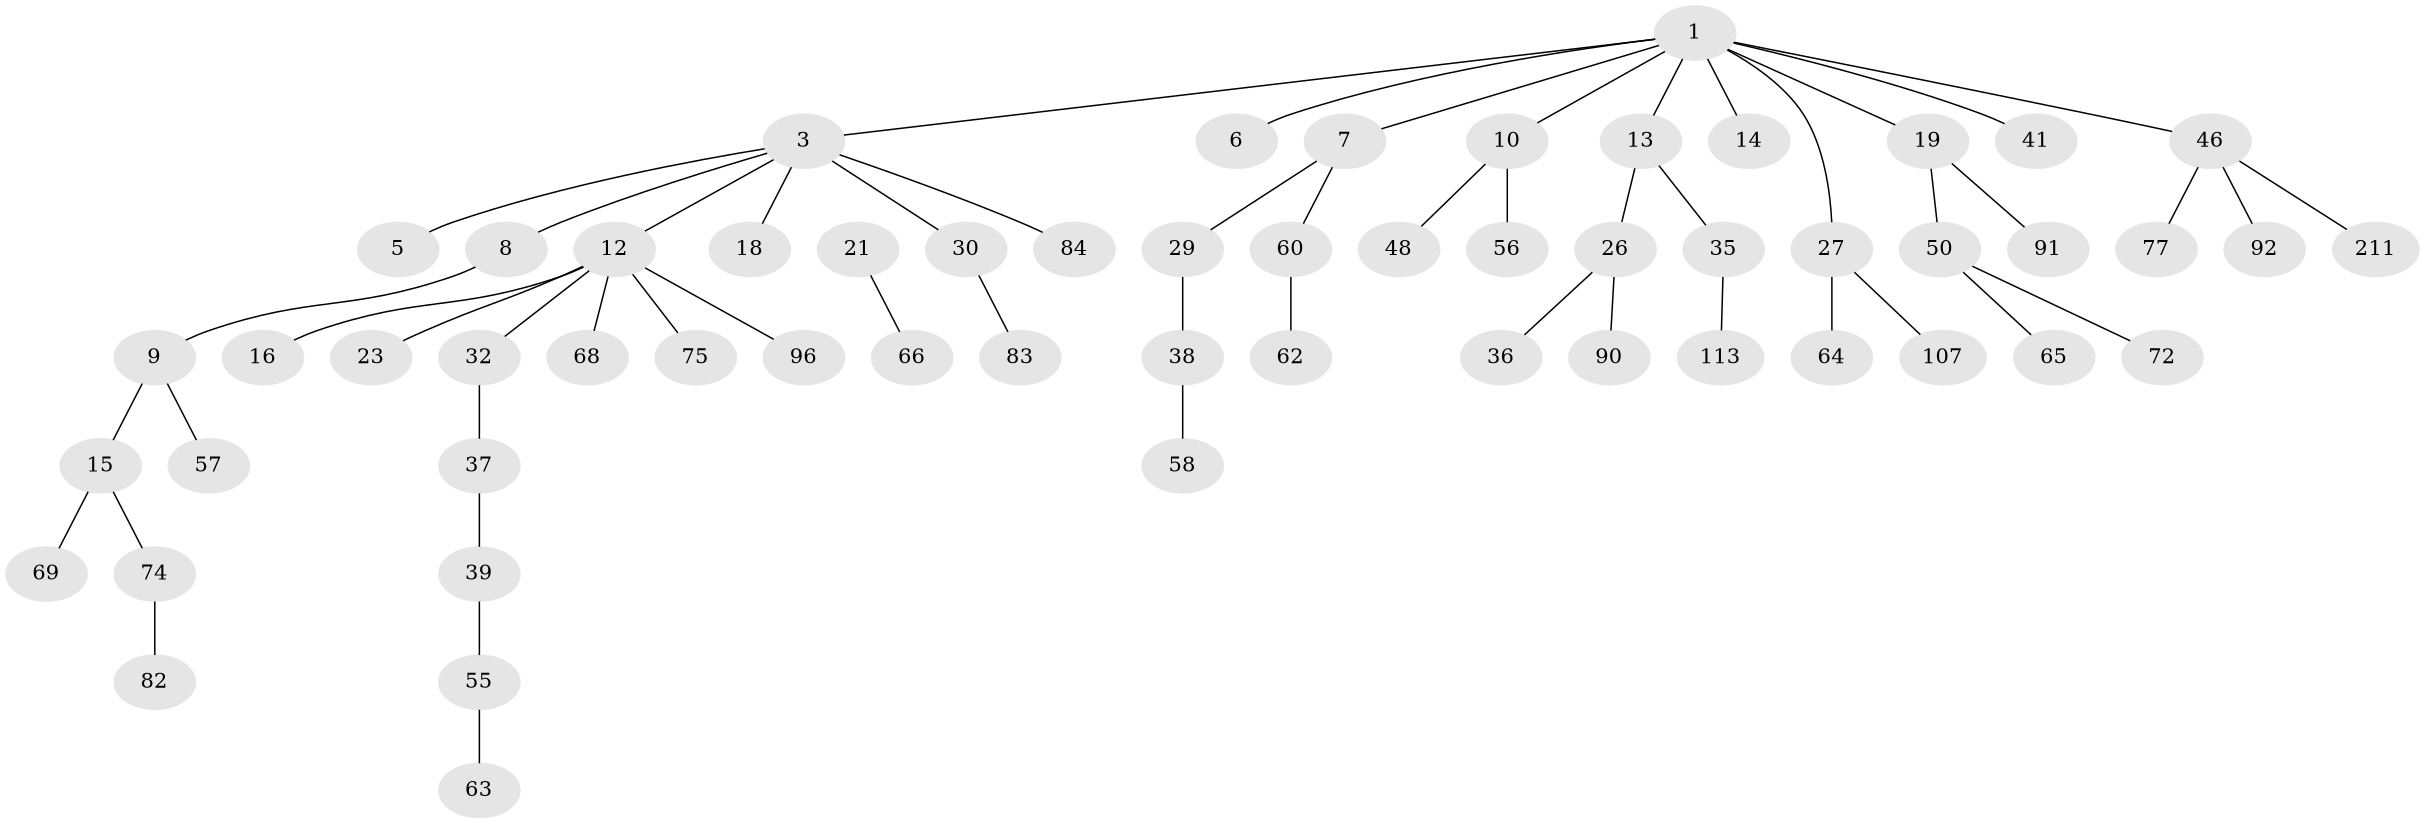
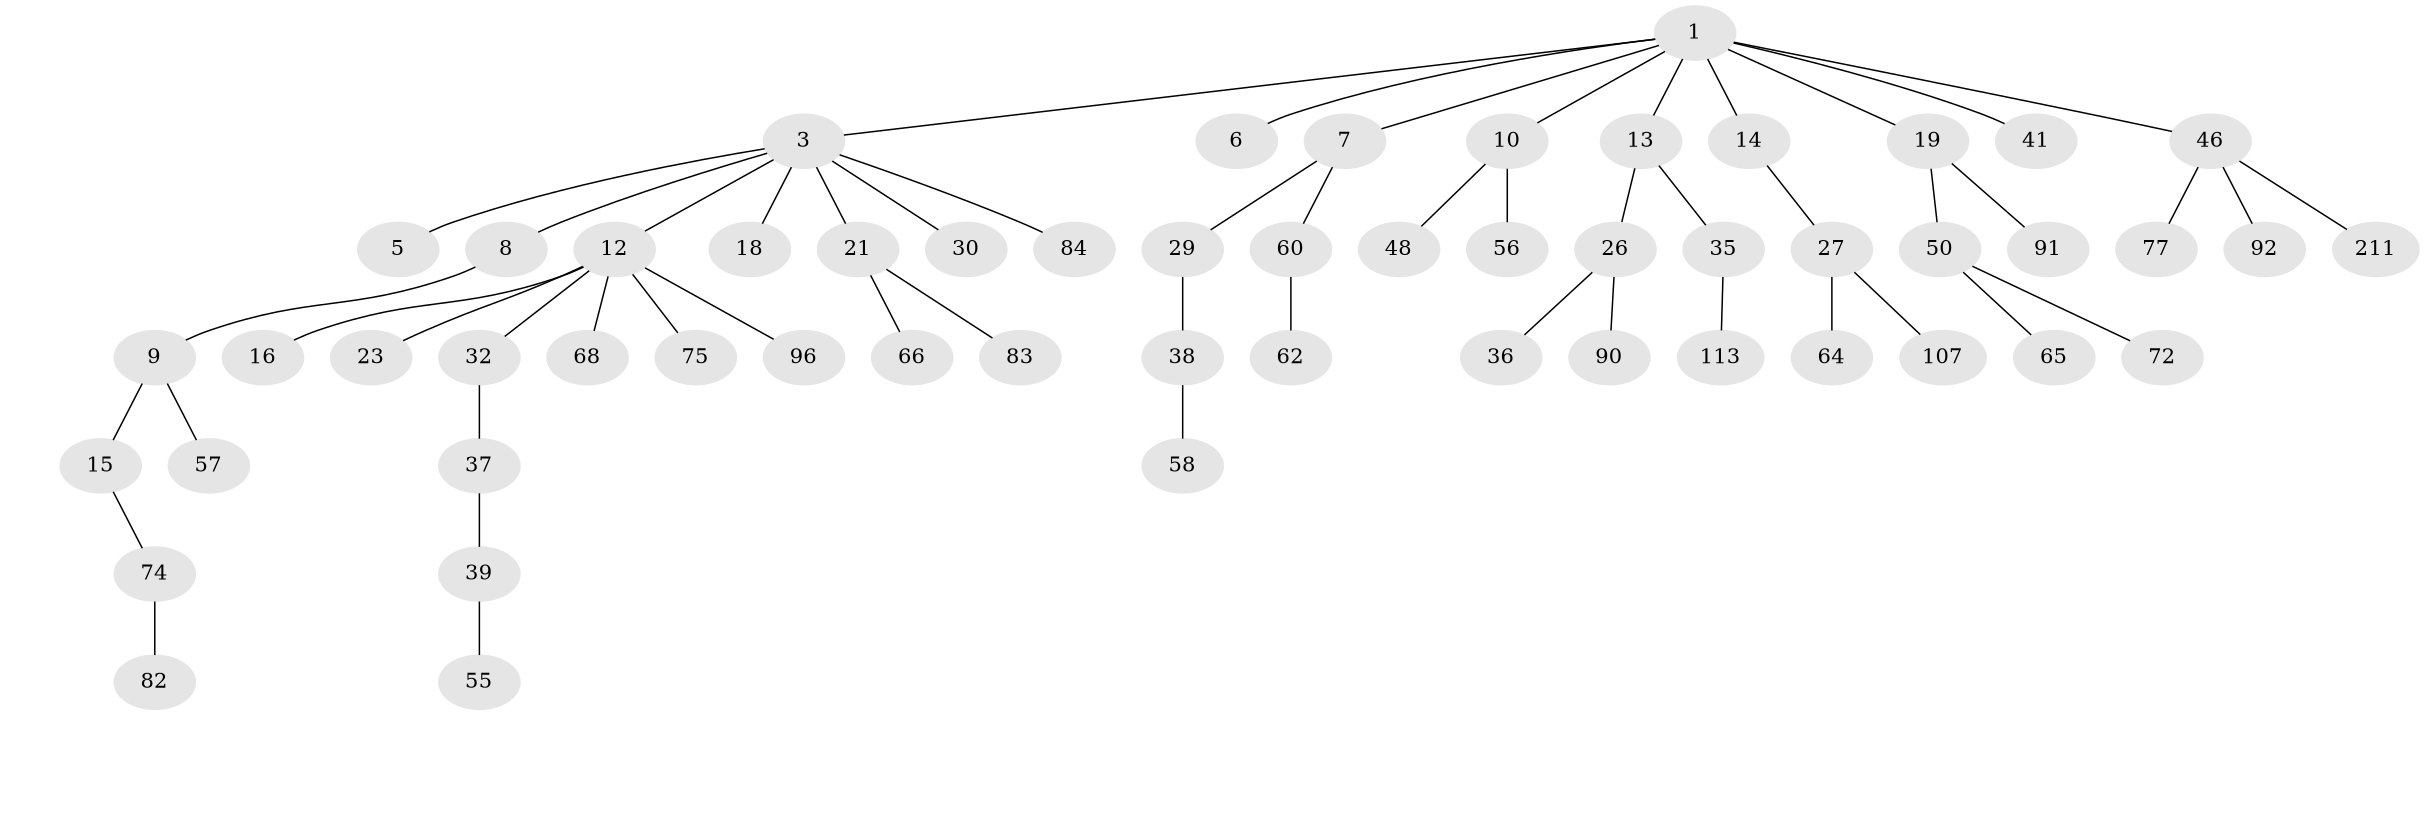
  graph {
    node [color=gray90 style=filled]
    1 [super="+2"]
    3 [super="+4"]
    6 [super="+52+88+76"]
    7
    10 [super="+47+45+11"]
    13 [super="+17+22"]
    14
    19 [super="+20+44+34"]
    27 [super="+28"]
    41 [super="+42"]
    46
    5
    8
    12 [super="+25"]
    18 [super="+73+51"]
    21 [super="+101+87+40"]
    30
    84
    29 [super="+80"]
    60 [super="+81"]
    48
    56
    26
    35 [super="+61"]
    50 [super="+54"]
    91
    64
    107
    77 [super="+112+86"]
    92
    n31 [label=211]
    9 [super="+71+49"]
    16 [super="+89"]
    23
    32 [super="+67+70"]
    68 [super="+109"]
    75
    96
    66 [super="+95"]
    83
    38
    62
    15 [super="+24+85"]
    57
-   69
    74
    37 [super="+98"]
    36 [super="+78"]
    90
    113
    82
    65
    72
    58
    39 [super="+43"]
    55
-   63
    1 -- 3
    1 -- 6
    1 -- 7
    1 -- 10
    1 -- 13
    1 -- 14
    1 -- 19
-   1 -- 27
+   14 -- 27
    1 -- 41
    1 -- 46
    3 -- 5
    3 -- 8
    3 -- 12
    3 -- 18
+   3 -- 21
    3 -- 30
    3 -- 84
    7 -- 29
    7 -- 60
    10 -- 48
    10 -- 56
    13 -- 26
    13 -- 35
    19 -- 50
    19 -- 91
    27 -- 64
    27 -- 107
    46 -- 77
    46 -- 92
    46 -- n31
    8 -- 9
    12 -- 16
    12 -- 23
    12 -- 32
    12 -- 68
    12 -- 75
    12 -- 96
    21 -- 66
-   30 -- 83
+   21 -- 83
    29 -- 38
    60 -- 62
    26 -- 36
    26 -- 90
    35 -- 113
    50 -- 65
    50 -- 72
    9 -- 15
    9 -- 57
    32 -- 37
    38 -- 58
-   15 -- 69
    15 -- 74
    74 -- 82
    37 -- 39
    39 -- 55
-   55 -- 63
  }
